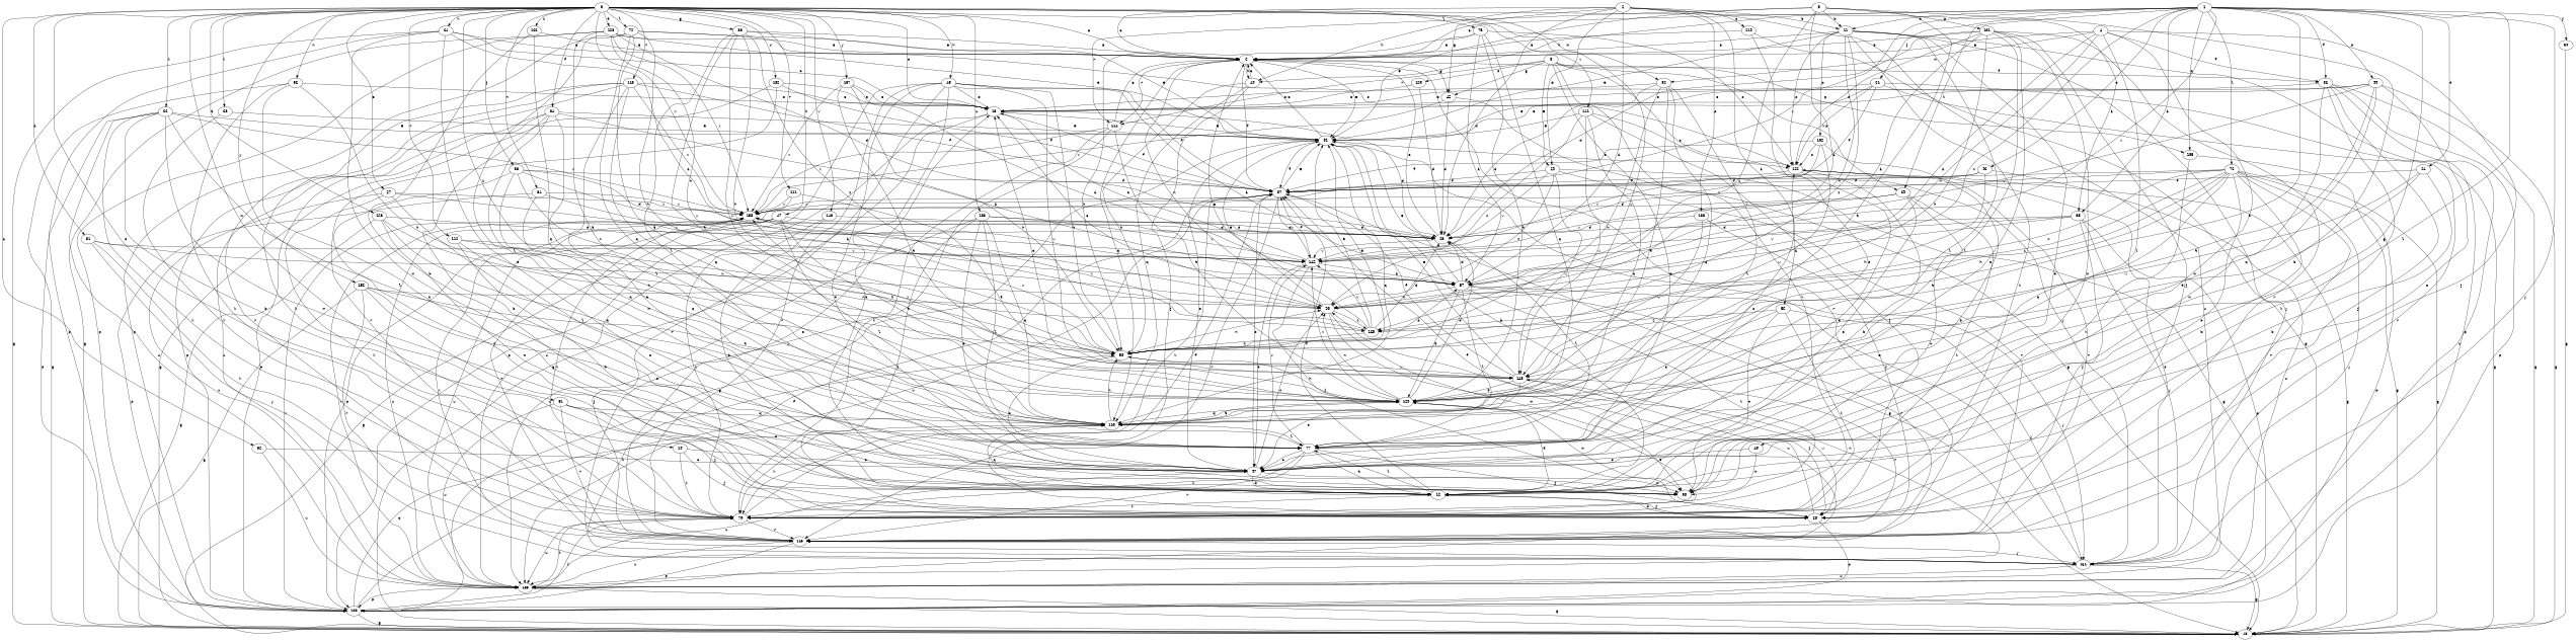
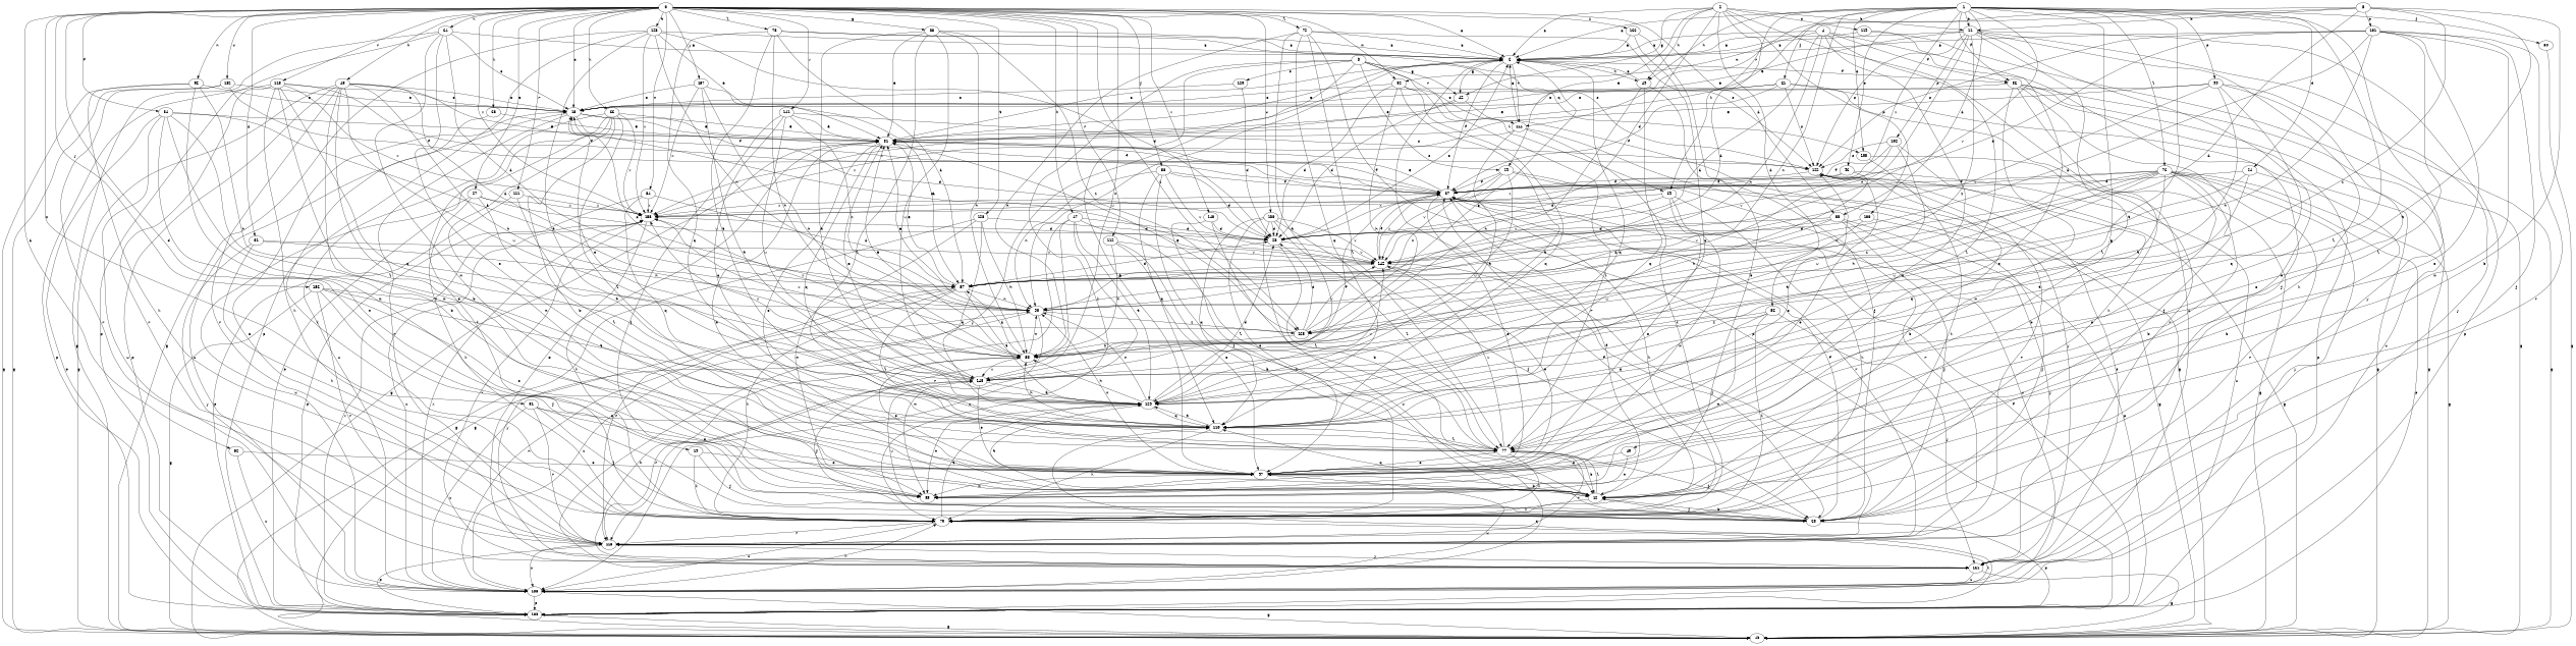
  strict digraph {
    fontname="DejaVu Sans Mono"
    node [fontname="DejaVu Sans Mono"]
    edge [fontname="DejaVu Sans Mono"]
    0
    6
    18
    19
    27
    34
    38
    47
    48
    51
    52
    55
    58
    64
    66
    68
    72
    75
    81
    82
    84
    86
    111
    112
    113
    123
    128
    130
    132
    140
    141
    148
    155
    156
    157
    166
    168
    36
    49
    90
    42
    114
    31
    37
    110
    115
    25
    135
    70
    97
    63
    77
    142
    57
    83
    12
    103
    129
    50
    43
    161
    122
    1
    11
    24
    40
    59
    61
    69
    76
    96
    99
    108
    102
    2
    29
    56
    100
    119
    3
    120
    4
    5
    101
    0 -> 6 [label=a]
    0 -> 18 [label=c]
    0 -> 19 [label=d]
    0 -> 27 [label=e]
    0 -> 34 [label=f]
    0 -> 38 [label=g]
    0 -> 47 [label=h]
    0 -> 48 [label=h]
    0 -> 51 [label=i]
    0 -> 52 [label=i]
    0 -> 55 [label=i]
    0 -> 58 [label=j]
    0 -> 64 [label=k]
    0 -> 66 [label=k]
    0 -> 68 [label=k]
    0 -> 72 [label=l]
    0 -> 75 [label=l]
    0 -> 81 [label=m]
    0 -> 82 [label=m]
    0 -> 84 [label=n]
    0 -> 86 [label=n]
    0 -> 111 [label=r]
    0 -> 112 [label=r]
    0 -> 113 [label=r]
    0 -> 123 [label=t]
    0 -> 128 [label=t]
    0 -> 130 [label=u]
    0 -> 132 [label=u]
    0 -> 140 [label=v]
    0 -> 141 [label=v]
    0 -> 148 [label=w]
    0 -> 155 [label=x]
    0 -> 156 [label=y]
    0 -> 157 [label=y]
    0 -> 166 [label=z]
    0 -> 168 [label=z]
    6 -> 36 [label=f]
    6 -> 49 [label=h]
    6 -> 90 [label=n]
    6 -> 42 [label=g]
    6 -> 114 [label=r]
    6 -> 31 [label=e]
    6 -> 37 [label=f]
    6 -> 110 [label=q]
    6 -> 115 [label=r]
    18 -> 31 [label=e]
    18 -> 37 [label=f]
    18 -> 115 [label=r]
    18 -> 25 [label=d]
    18 -> 135 [label=u]
    19 -> 70 [label=k]
    19 -> 97 [label=o]
    19 -> 63 [label=j]
    27 -> 155 [label=x]
    27 -> 135 [label=u]
    27 -> 70 [label=k]
    27 -> 77 [label=l]
    27 -> 142 [label=v]
    34 -> 31 [label=e]
    34 -> 135 [label=u]
    34 -> 97 [label=o]
    34 -> 57 [label=i]
    34 -> 83 [label=m]
    34 -> 12 [label=b]
    34 -> 103 [label=p]
    38 -> 6 [label=a]
    38 -> 148 [label=w]
    38 -> 168 [label=z]
    38 -> 31 [label=e]
    38 -> 77 [label=l]
    38 -> 129 [label=t]
    38 -> 50 [label=h]
    47 -> 115 [label=r]
    47 -> 25 [label=d]
    47 -> 135 [label=u]
    47 -> 77 [label=l]
    47 -> 129 [label=t]
    47 -> 43 [label=g]
    48 -> 18 [label=c]
    48 -> 148 [label=w]
    48 -> 37 [label=f]
    48 -> 115 [label=r]
    48 -> 57 [label=i]
    48 -> 83 [label=m]
    48 -> 12 [label=b]
    48 -> 103 [label=p]
    48 -> 50 [label=h]
    48 -> 43 [label=g]
    51 -> 90 [label=n]
    51 -> 70 [label=k]
    51 -> 142 [label=v]
    51 -> 161 [label=y]
    52 -> 135 [label=u]
    52 -> 97 [label=o]
    55 -> 25 [label=d]
    55 -> 63 [label=j]
    55 -> 142 [label=v]
    55 -> 57 [label=i]
    55 -> 103 [label=p]
    55 -> 161 [label=y]
    58 -> 90 [label=n]
    58 -> 37 [label=f]
    58 -> 110 [label=q]
    58 -> 25 [label=d]
    58 -> 63 [label=j]
    58 -> 142 [label=v]
    64 -> 6 [label=a]
    64 -> 18 [label=c]
    64 -> 97 [label=o]
    64 -> 57 [label=i]
    64 -> 83 [label=m]
    64 -> 103 [label=p]
    64 -> 43 [label=g]
    66 -> 155 [label=x]
    66 -> 31 [label=e]
    66 -> 135 [label=u]
    66 -> 70 [label=k]
    66 -> 77 [label=l]
    66 -> 83 [label=m]
    66 -> 12 [label=b]
    66 -> 103 [label=p]
    68 -> 31 [label=e]
    68 -> 70 [label=k]
    72 -> 6 [label=a]
    72 -> 110 [label=q]
    72 -> 77 [label=l]
    72 -> 103 [label=p]
    72 -> 129 [label=t]
    72 -> 50 [label=h]
    72 -> 122 [label=s]
    75 -> 6 [label=a]
    75 -> 110 [label=q]
    75 -> 57 [label=i]
    75 -> 129 [label=t]
    75 -> 50 [label=h]
    75 -> 122 [label=s]
    81 -> 110 [label=q]
    81 -> 115 [label=r]
    81 -> 135 [label=u]
    81 -> 97 [label=o]
    81 -> 63 [label=j]
    82 -> 18 [label=c]
    82 -> 110 [label=q]
    82 -> 25 [label=d]
    82 -> 77 [label=l]
    82 -> 129 [label=t]
    82 -> 50 [label=h]
    84 -> 155 [label=x]
    84 -> 110 [label=q]
    84 -> 57 [label=i]
    84 -> 103 [label=p]
    86 -> 18 [label=c]
    86 -> 70 [label=k]
    86 -> 83 [label=m]
    86 -> 50 [label=h]
    86 -> 43 [label=g]
    111 -> 155 [label=x]
    111 -> 103 [label=p]
    111 -> 129 [label=t]
    112 -> 97 [label=o]
    112 -> 142 [label=v]
    112 -> 12 [label=b]
    112 -> 50 [label=h]
    113 -> 18 [label=c]
    113 -> 155 [label=x]
    113 -> 37 [label=f]
    113 -> 110 [label=q]
    113 -> 115 [label=r]
    113 -> 70 [label=k]
    113 -> 77 [label=l]
    113 -> 103 [label=p]
    123 -> 6 [label=a]
    123 -> 155 [label=x]
    123 -> 90 [label=n]
    123 -> 31 [label=e]
    123 -> 25 [label=d]
    123 -> 103 [label=p]
    123 -> 129 [label=t]
    123 -> 43 [label=g]
    128 -> 110 [label=q]
    128 -> 25 [label=d]
    128 -> 83 [label=m]
    128 -> 50 [label=h]
    128 -> 43 [label=g]
    130 -> 110 [label=q]
    130 -> 25 [label=d]
    130 -> 135 [label=u]
    130 -> 97 [label=o]
    130 -> 63 [label=j]
    130 -> 77 [label=l]
    130 -> 142 [label=v]
    132 -> 18 [label=c]
    132 -> 37 [label=f]
    132 -> 115 [label=r]
    132 -> 43 [label=g]
    140 -> 25 [label=d]
    140 -> 70 [label=k]
    140 -> 12 [label=b]
    141 -> 148 [label=w]
    141 -> 90 [label=n]
    141 -> 31 [label=e]
    141 -> 110 [label=q]
    141 -> 63 [label=j]
    141 -> 122 [label=s]
    148 -> 18 [label=c]
    148 -> 155 [label=x]
    148 -> 31 [label=e]
    148 -> 37 [label=f]
    148 -> 115 [label=r]
    148 -> 97 [label=o]
    148 -> 63 [label=j]
    148 -> 129 [label=t]
    155 -> 25 [label=d]
    155 -> 135 [label=u]
    155 -> 70 [label=k]
    156 -> 90 [label=n]
    156 -> 115 [label=r]
    156 -> 97 [label=o]
    156 -> 63 [label=j]
    156 -> 129 [label=t]
    156 -> 43 [label=g]
    157 -> 18 [label=c]
    157 -> 155 [label=x]
    157 -> 57 [label=i]
    157 -> 129 [label=t]
    157 -> 50 [label=h]
    166 -> 6 [label=a]
    166 -> 110 [label=q]
    166 -> 12 [label=b]
    168 -> 6 [label=a]
    168 -> 155 [label=x]
    168 -> 31 [label=e]
    168 -> 25 [label=d]
    168 -> 142 [label=v]
    168 -> 50 [label=h]
    36 -> 18 [label=c]
    36 -> 135 [label=u]
    36 -> 70 [label=k]
    36 -> 63 [label=j]
    36 -> 83 [label=m]
    36 -> 103 [label=p]
    36 -> 43 [label=g]
    49 -> 6 [label=a]
    49 -> 110 [label=q]
    49 -> 63 [label=j]
    49 -> 50 [label=h]
    90 -> 18 [label=c]
    90 -> 168 [label=z]
    90 -> 31 [label=e]
    90 -> 135 [label=u]
    90 -> 83 [label=m]
    42 -> 155 [label=x]
    42 -> 25 [label=d]
    42 -> 43 [label=g]
    114 -> 6 [label=a]
    114 -> 155 [label=x]
    114 -> 70 [label=k]
    114 -> 129 [label=t]
    114 -> 161 [label=y]
    31 -> 6 [label=a]
    31 -> 37 [label=f]
    31 -> 110 [label=q]
    31 -> 97 [label=o]
    31 -> 12 [label=b]
    31 -> 43 [label=g]
    31 -> 122 [label=s]
    37 -> 155 [label=x]
    37 -> 31 [label=e]
    37 -> 115 [label=r]
    37 -> 135 [label=u]
    37 -> 70 [label=k]
    37 -> 97 [label=o]
    37 -> 142 [label=v]
-   37 -> 43 [label=g]
    110 -> 70 [label=k]
    110 -> 77 [label=l]
    110 -> 129 [label=t]
    110 -> 50 [label=h]
    115 -> 18 [label=c]
    115 -> 135 [label=u]
    115 -> 103 [label=p]
    115 -> 161 [label=y]
    25 -> 6 [label=a]
    25 -> 77 [label=l]
    25 -> 142 [label=v]
    135 -> 155 [label=x]
    135 -> 90 [label=n]
    135 -> 70 [label=k]
    135 -> 103 [label=p]
    135 -> 43 [label=g]
    70 -> 37 [label=f]
    70 -> 115 [label=r]
    70 -> 135 [label=u]
    70 -> 129 [label=t]
    97 -> 90 [label=n]
    97 -> 135 [label=u]
    97 -> 83 [label=m]
    97 -> 12 [label=b]
    63 -> 148 [label=w]
    63 -> 37 [label=f]
    63 -> 12 [label=b]
    63 -> 103 [label=p]
    77 -> 115 [label=r]
    77 -> 70 [label=k]
    77 -> 97 [label=o]
    77 -> 63 [label=j]
    77 -> 142 [label=v]
    77 -> 12 [label=b]
    77 -> 122 [label=s]
    142 -> 18 [label=c]
    142 -> 37 [label=f]
    142 -> 97 [label=o]
    142 -> 63 [label=j]
    142 -> 57 [label=i]
    57 -> 90 [label=n]
    57 -> 31 [label=e]
    57 -> 115 [label=r]
    57 -> 25 [label=d]
    57 -> 70 [label=k]
    57 -> 77 [label=l]
    57 -> 129 [label=t]
    57 -> 161 [label=y]
    12 -> 37 [label=f]
    12 -> 110 [label=q]
    12 -> 70 [label=k]
    12 -> 63 [label=j]
    12 -> 77 [label=l]
    12 -> 129 [label=t]
    103 -> 155 [label=x]
    103 -> 37 [label=f]
    103 -> 110 [label=q]
    103 -> 70 [label=k]
    103 -> 43 [label=g]
    129 -> 90 [label=n]
    129 -> 110 [label=q]
    129 -> 25 [label=d]
    129 -> 142 [label=v]
    129 -> 83 [label=m]
    129 -> 50 [label=h]
    50 -> 148 [label=w]
    50 -> 155 [label=x]
    50 -> 90 [label=n]
    50 -> 31 [label=e]
    50 -> 97 [label=o]
    50 -> 57 [label=i]
    161 -> 155 [label=x]
    161 -> 31 [label=e]
    161 -> 135 [label=u]
    161 -> 50 [label=h]
    161 -> 43 [label=g]
    161 -> 122 [label=s]
    122 -> 37 [label=f]
    122 -> 115 [label=r]
    122 -> 97 [label=o]
    122 -> 12 [label=b]
    122 -> 43 [label=g]
    1 -> 6 [label=a]
    1 -> 55 [label=i]
    1 -> 155 [label=x]
    1 -> 36 [label=f]
    1 -> 49 [label=h]
    1 -> 90 [label=n]
    1 -> 77 [label=l]
    1 -> 142 [label=v]
    1 -> 129 [label=t]
    1 -> 161 [label=y]
    1 -> 11 [label=b]
    1 -> 24 [label=d]
    1 -> 40 [label=g]
    1 -> 59 [label=j]
    1 -> 61 [label=j]
    1 -> 69 [label=k]
    1 -> 76 [label=l]
    1 -> 96 [label=o]
    1 -> 99 [label=p]
    1 -> 108 [label=q]
    11 -> 6 [label=a]
    11 -> 168 [label=z]
    11 -> 90 [label=n]
    11 -> 31 [label=e]
    11 -> 70 [label=k]
    11 -> 77 [label=l]
    11 -> 12 [label=b]
    11 -> 103 [label=p]
    11 -> 161 [label=y]
    11 -> 122 [label=s]
    11 -> 102 [label=p]
    24 -> 148 [label=w]
    24 -> 37 [label=f]
    24 -> 12 [label=b]
    24 -> 129 [label=t]
    40 -> 97 [label=o]
    40 -> 83 [label=m]
    59 -> 43 [label=g]
    61 -> 18 [label=c]
    61 -> 31 [label=e]
    61 -> 37 [label=f]
    61 -> 115 [label=r]
    61 -> 43 [label=g]
    61 -> 122 [label=s]
    69 -> 155 [label=x]
    69 -> 70 [label=k]
    69 -> 97 [label=o]
    69 -> 142 [label=v]
    69 -> 83 [label=m]
    76 -> 168 [label=z]
    76 -> 90 [label=n]
    76 -> 37 [label=f]
    76 -> 110 [label=q]
    76 -> 115 [label=r]
    76 -> 25 [label=d]
    76 -> 97 [label=o]
    76 -> 12 [label=b]
    76 -> 103 [label=p]
    76 -> 129 [label=t]
    76 -> 50 [label=h]
    76 -> 43 [label=g]
    76 -> 161 [label=y]
    96 -> 155 [label=x]
    96 -> 37 [label=f]
    96 -> 135 [label=u]
    96 -> 50 [label=h]
    99 -> 18 [label=c]
    99 -> 31 [label=e]
    99 -> 110 [label=q]
    99 -> 97 [label=o]
    99 -> 142 [label=v]
    99 -> 129 [label=t]
    99 -> 43 [label=g]
    108 -> 70 [label=k]
    108 -> 43 [label=g]
    102 -> 148 [label=w]
    102 -> 37 [label=f]
    102 -> 142 [label=v]
    102 -> 12 [label=b]
    102 -> 122 [label=s]
    2 -> 6 [label=a]
    2 -> 49 [label=h]
    2 -> 42 [label=g]
    2 -> 25 [label=d]
    2 -> 135 [label=u]
    2 -> 57 [label=i]
    2 -> 11 [label=b]
    2 -> 29 [label=e]
    2 -> 56 [label=i]
    2 -> 100 [label=p]
    2 -> 119 [label=s]
    29 -> 148 [label=w]
    29 -> 90 [label=n]
    29 -> 37 [label=f]
    29 -> 115 [label=r]
    29 -> 142 [label=v]
    29 -> 43 [label=g]
    56 -> 168 [label=z]
    56 -> 110 [label=q]
    56 -> 70 [label=k]
    56 -> 83 [label=m]
    56 -> 161 [label=y]
    100 -> 148 [label=w]
    100 -> 25 [label=d]
    100 -> 63 [label=j]
    119 -> 6 [label=a]
    119 -> 97 [label=o]
    119 -> 43 [label=g]
    3 -> 42 [label=g]
    3 -> 114 [label=r]
    3 -> 70 [label=k]
    3 -> 97 [label=o]
    3 -> 161 [label=y]
    3 -> 69 [label=k]
    3 -> 108 [label=q]
    3 -> 29 [label=e]
    3 -> 120 [label=s]
    120 -> 18 [label=c]
    120 -> 25 [label=d]
    4 -> 6 [label=a]
    4 -> 82 [label=m]
    4 -> 36 [label=f]
    4 -> 90 [label=n]
    4 -> 63 [label=j]
    4 -> 77 [label=l]
    4 -> 57 [label=i]
    4 -> 83 [label=m]
    5 -> 168 [label=z]
    5 -> 114 [label=r]
    5 -> 31 [label=e]
    5 -> 57 [label=i]
    5 -> 12 [label=b]
    5 -> 129 [label=t]
    5 -> 11 [label=b]
    5 -> 101 [label=p]
    101 -> 6 [label=a]
    101 -> 115 [label=r]
    101 -> 25 [label=d]
    101 -> 97 [label=o]
    101 -> 63 [label=j]
    101 -> 77 [label=l]
    101 -> 57 [label=i]
    101 -> 83 [label=m]
    101 -> 50 [label=h]
    101 -> 122 [label=s]
  }
